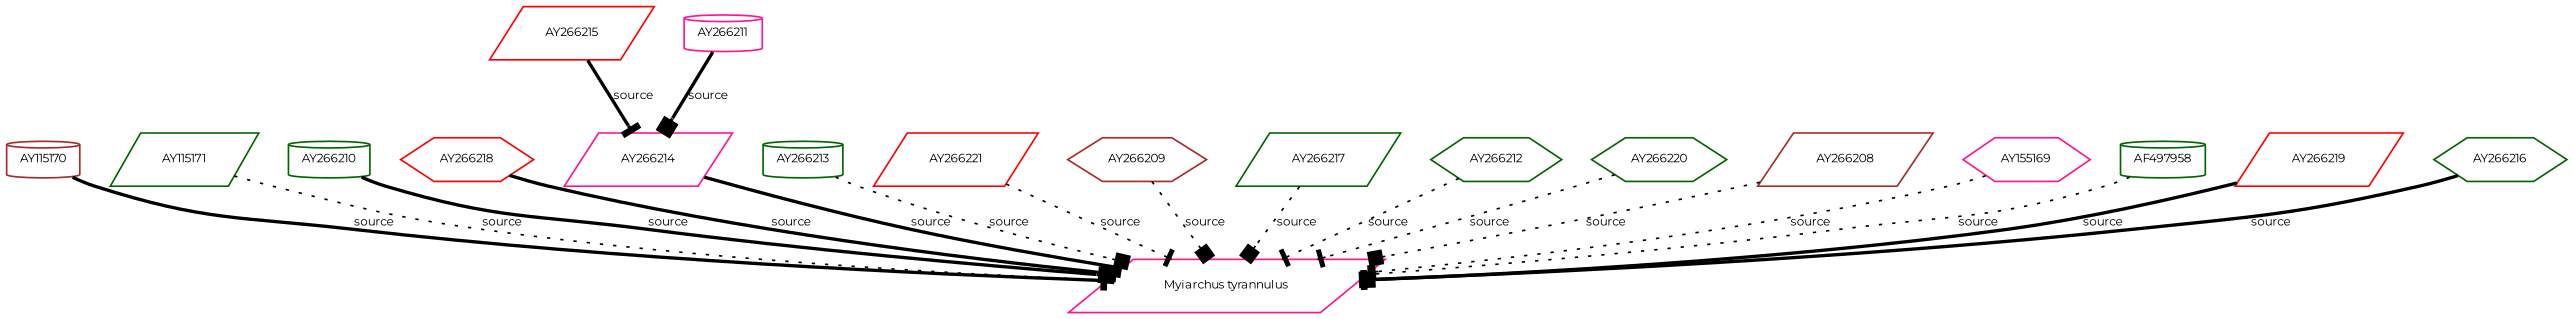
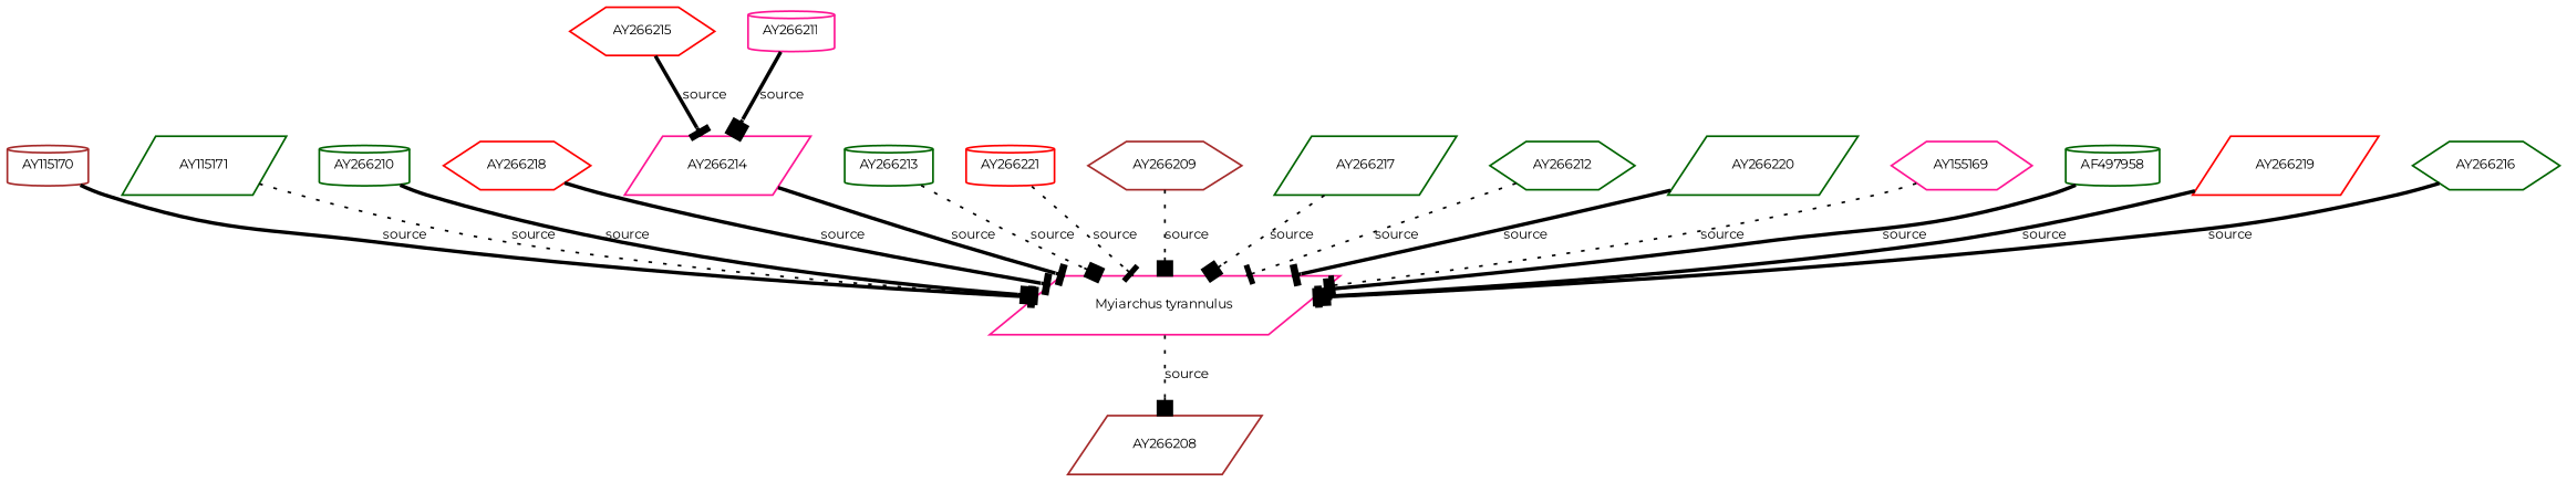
  digraph {
    fontname=Montserrat
    node [color=darkgreen fontname=Montserrat fontsize=7 shape=parallelogram]
    edge [arrowhead=tee fontname=Montserrat fontsize=7 style=bold]
    n1 [color=deeppink height=0.27433100247 label="Myiarchus tyrannulus" width=0.27433100247]
    n2 [color=brown height=0.27433100247 label=AY115170 shape=cylinder width=0.27433100247]
    n3 [height=0.27433100247 label=AY115171 width=0.27433100247]
    n4 [height=0.27433100247 label=AY266210 shape=cylinder width=0.27433100247]
    n5 [color=red height=0.27433100247 label=AY266218 shape=hexagon width=0.27433100247]
-   n6 [color=red height=0.27433100247 label=AY266215 width=0.27433100247]
+   n6 [color=red height=0.27433100247 label=AY266215 shape=hexagon width=0.27433100247]
    n7 [color=deeppink height=0.27433100247 label=AY266214 width=0.27433100247]
    n8 [height=0.27433100247 label=AY266213 shape=cylinder width=0.27433100247]
-   n9 [color=red height=0.27433100247 label=AY266221 width=0.27433100247]
+   n9 [color=red height=0.27433100247 label=AY266221 shape=cylinder width=0.27433100247]
    n10 [color=brown height=0.27433100247 label=AY266209 shape=hexagon width=0.27433100247]
    n11 [height=0.27433100247 label=AY266217 width=0.27433100247]
    n12 [height=0.27433100247 label=AY266212 shape=hexagon width=0.27433100247]
-   n13 [height=0.27433100247 label=AY266220 shape=hexagon width=0.27433100247]
+   n13 [height=0.27433100247 label=AY266220 width=0.27433100247]
    n14 [color=brown height=0.27433100247 label=AY266208 width=0.27433100247]
    n15 [color=deeppink height=0.27433100247 label=AY155169 shape=hexagon width=0.27433100247]
    n16 [height=0.27433100247 label=AF497958 shape=cylinder width=0.27433100247]
    n17 [color=deeppink height=0.27433100247 label=AY266211 shape=cylinder width=0.27433100247]
    n18 [color=red height=0.27433100247 label=AY266219 width=0.27433100247]
    n19 [height=0.27433100247 label=AY266216 shape=hexagon width=0.27433100247]
    n2 -> n1 [label=source]
    n3 -> n1 [label=source style=dotted]
    n4 -> n1 [arrowhead=box label=source]
-   n5 -> n1 [arrowhead=box label=source]
+   n5 -> n1 [label=source]
    n6 -> n7 [label=source]
    n7 -> n1 [label=source]
    n8 -> n1 [arrowhead=box label=source style=dotted]
    n9 -> n1 [label=source style=dotted]
    n10 -> n1 [arrowhead=box label=source style=dotted]
    n11 -> n1 [arrowhead=box label=source style=dotted]
    n12 -> n1 [label=source style=dotted]
-   n13 -> n1 [label=source style=dotted]
-   n14 -> n1 [arrowhead=box label=source style=dotted]
+   n13 -> n1 [label=source]
+   n1 -> n14 [arrowhead=box label=source style=dotted]
    n15 -> n1 [label=source style=dotted]
-   n16 -> n1 [label=source style=dotted]
+   n16 -> n1 [label=source]
    n17 -> n7 [arrowhead=box label=source]
    n18 -> n1 [label=source]
    n19 -> n1 [arrowhead=box label=source]
  }
